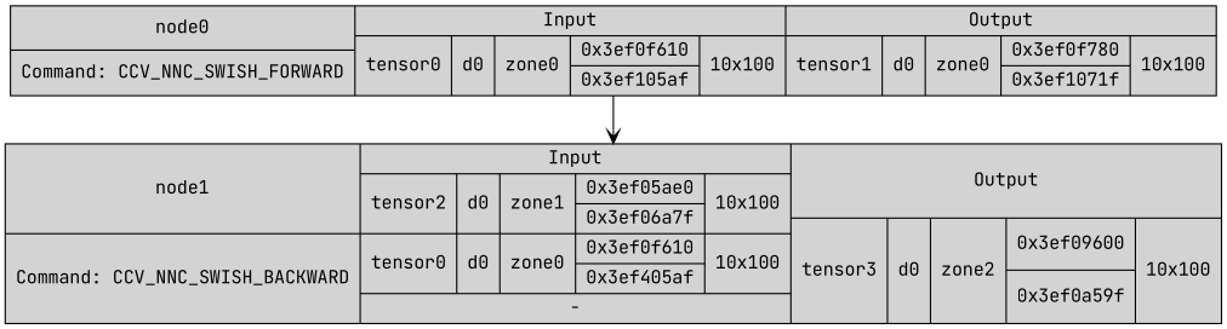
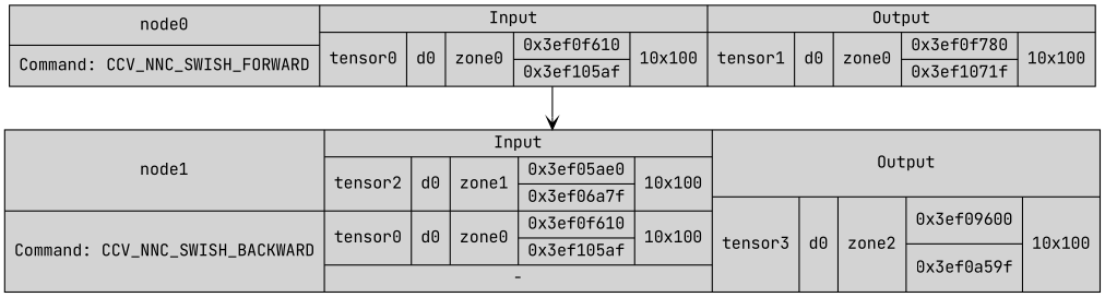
  digraph {
    compound=true
    fontname="JetBrains Mono"
    node [shape=record style=filled fillcolor=lightgrey fontname="JetBrains Mono"]
    n1 [label="{node0|Command: CCV_NNC_SWISH_FORWARD}|{Input|{tensor0|d0|zone0|{0x3ef0f610|0x3ef105af}|10x100}}|{Output|{tensor1|d0|zone0|{0x3ef0f780|0x3ef1071f}|10x100}}"]
-   n2 [label="{node1|Command: CCV_NNC_SWISH_BACKWARD}|{Input|{tensor2|d0|zone1|{0x3ef05ae0|0x3ef06a7f}|10x100}|{tensor0|d0|zone0|{0x3ef0f610|0x3ef405af}|10x100}|-}|{Output|{tensor3|d0|zone2|{0x3ef09600|0x3ef0a59f}|10x100}}"]
+   n2 [label="{node1|Command: CCV_NNC_SWISH_BACKWARD}|{Input|{tensor2|d0|zone1|{0x3ef05ae0|0x3ef06a7f}|10x100}|{tensor0|d0|zone0|{0x3ef0f610|0x3ef105af}|10x100}|-}|{Output|{tensor3|d0|zone2|{0x3ef09600|0x3ef0a59f}|10x100}}"]
    n1 -> n2 [style=solid arrowhead=vee fontname="JetBrains Mono"]
  }
